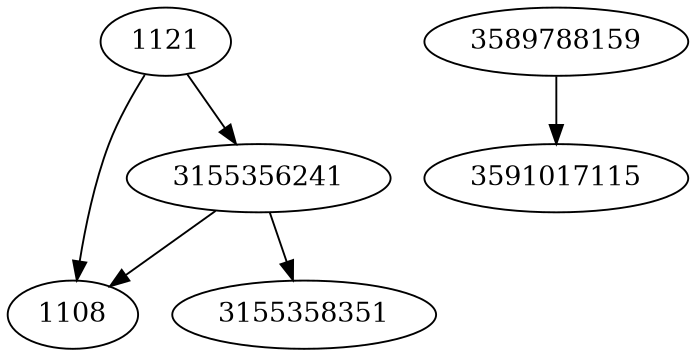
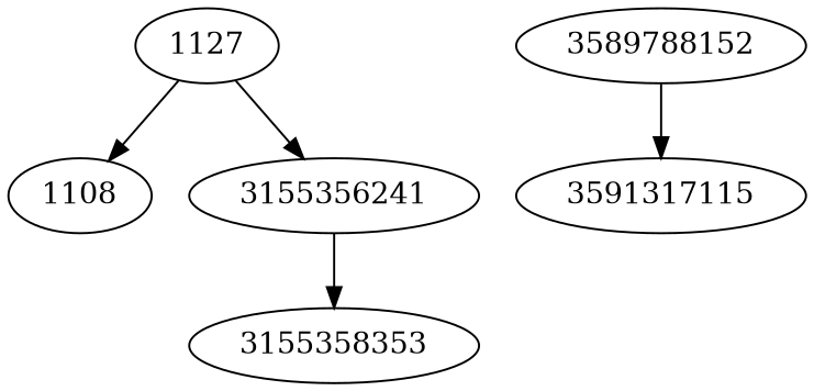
  strict digraph {
    n1 [label=1108]
-   1127 [label=1121]
+   1127
    3155356241
-   3155358353 [label=3155358351]
-   3589788159
-   3591317115 [label=3591017115]
+   3155358353
+   3589788159 [label=3589788152]
+   3591317115
    1127 -> n1
    1127 -> 3155356241
-   3155356241 -> n1
    3155356241 -> 3155358353
    3589788159 -> 3591317115
  }
